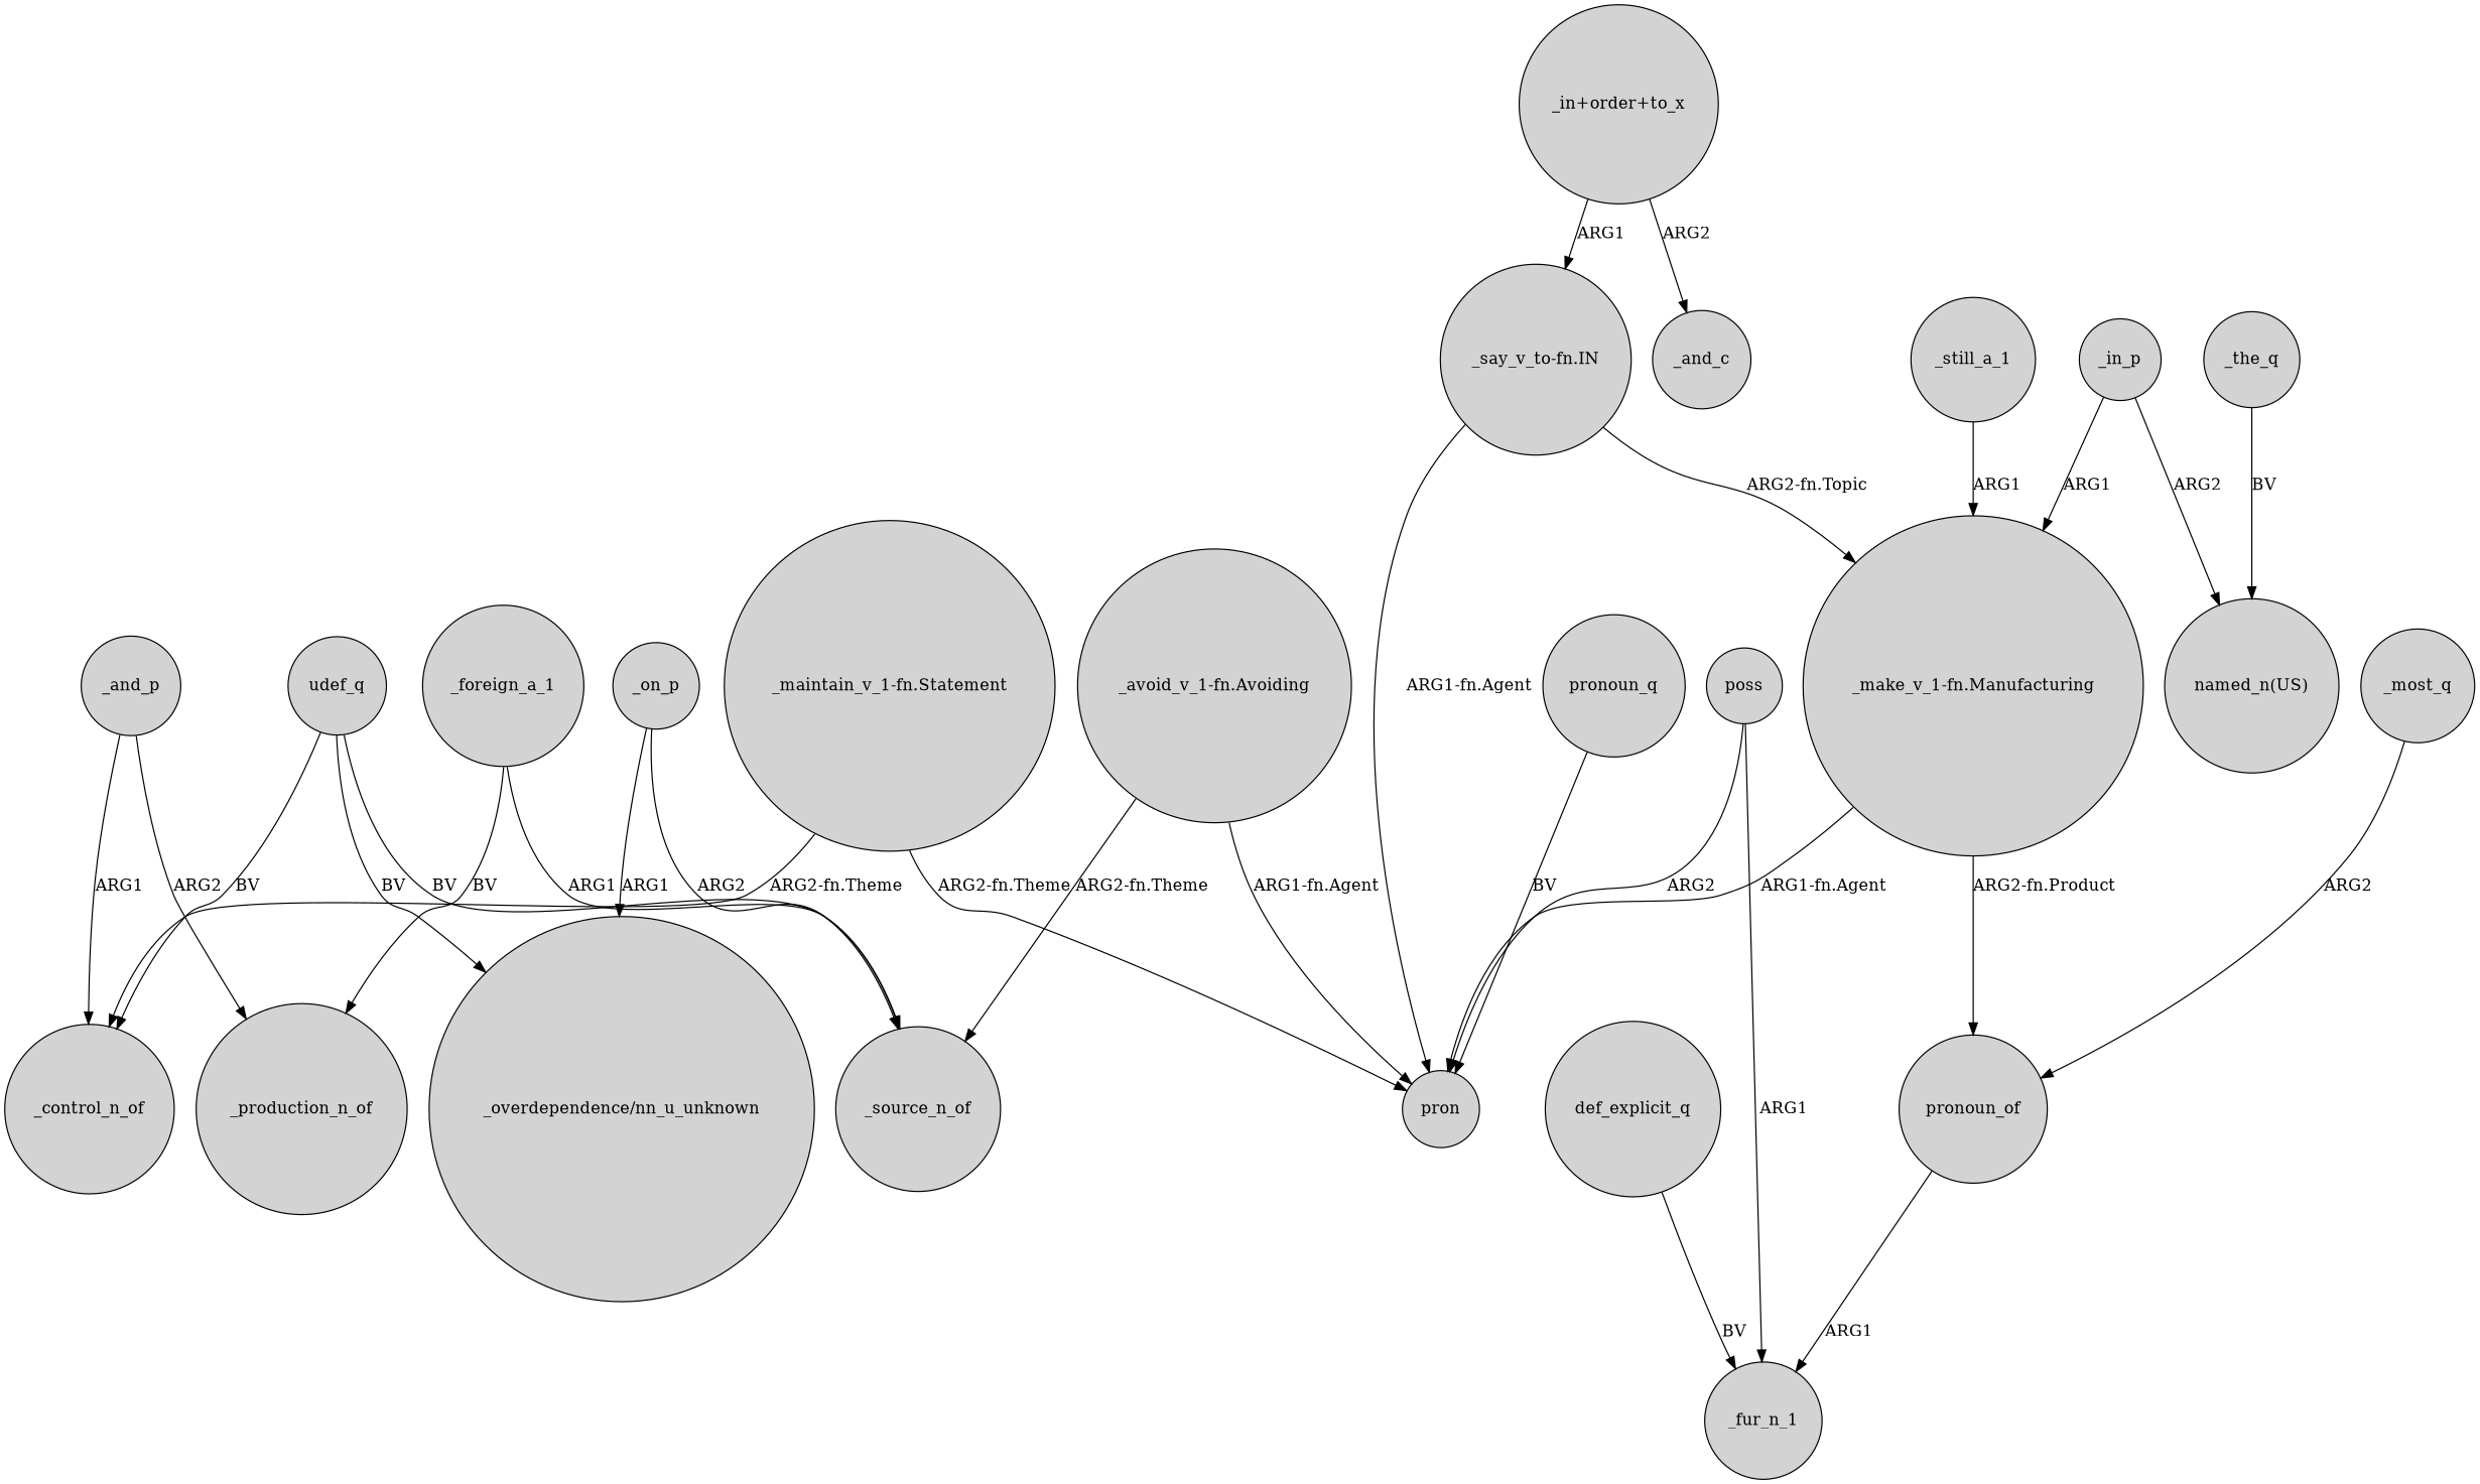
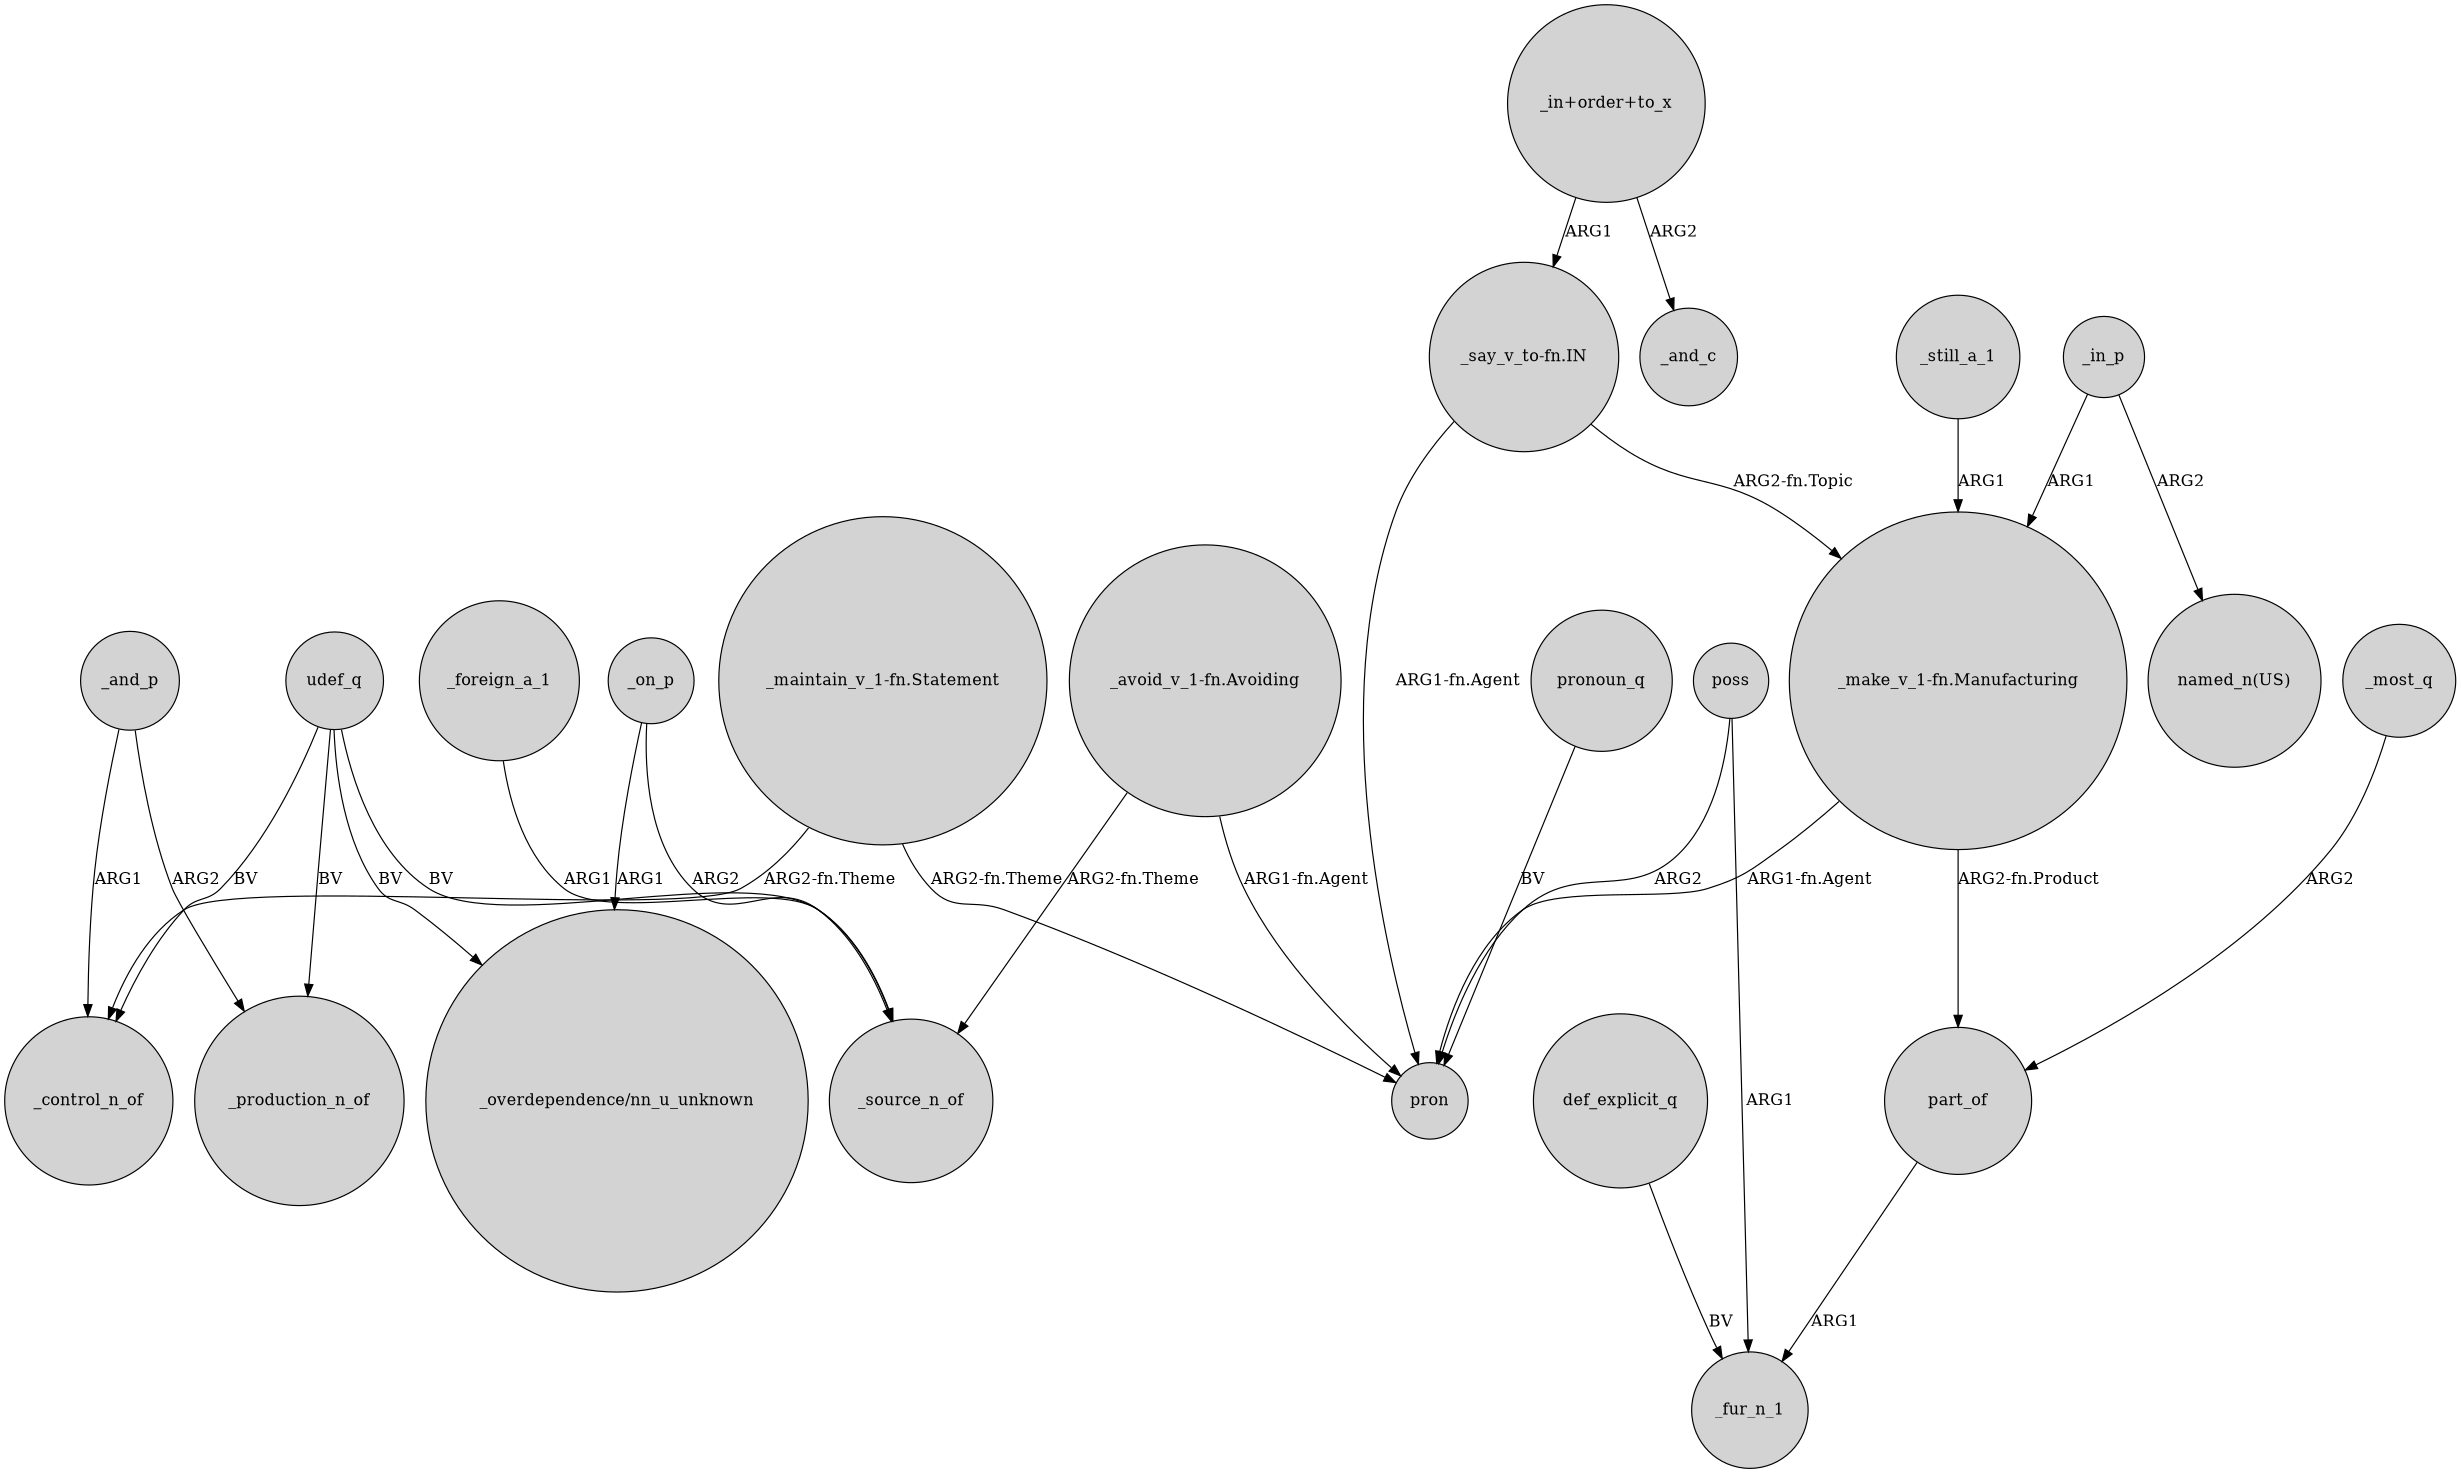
  digraph {
    node [shape=circle style=filled]
    udef_q
    _production_n_of
    "_overdependence/nn_u_unknown"
    _control_n_of
    _source_n_of
    "_avoid_v_1-fn.Avoiding"
    pron
    "_make_v_1-fn.Manufacturing"
-   part_of [label=pronoun_of]
+   part_of
    _fur_n_1
    def_explicit_q
    poss
    _on_p
    "_maintain_v_1-fn.Statement"
    n15 [label=_and_p]
    "_in+order+to_x"
    "_say_v_to-fn.IN"
    _and_c
    _in_p
    "named_n(US)"
-   _the_q
    pronoun_q
    _foreign_a_1
    _most_q
    _still_a_1
-   _foreign_a_1 -> _production_n_of [label=BV]
+   udef_q -> _production_n_of [label=BV]
    udef_q -> "_overdependence/nn_u_unknown" [label=BV]
    udef_q -> _control_n_of [label=BV]
    udef_q -> _source_n_of [label=BV]
    "_avoid_v_1-fn.Avoiding" -> _source_n_of [label="ARG2-fn.Theme"]
    "_avoid_v_1-fn.Avoiding" -> pron [label="ARG1-fn.Agent"]
    "_make_v_1-fn.Manufacturing" -> pron [label="ARG1-fn.Agent"]
    "_make_v_1-fn.Manufacturing" -> part_of [label="ARG2-fn.Product"]
    part_of -> _fur_n_1 [label=ARG1]
    def_explicit_q -> _fur_n_1 [label=BV]
    poss -> pron [label=ARG2]
    poss -> _fur_n_1 [label=ARG1]
    _on_p -> "_overdependence/nn_u_unknown" [label=ARG1]
    _on_p -> _source_n_of [label=ARG2]
    "_maintain_v_1-fn.Statement" -> _control_n_of [label="ARG2-fn.Theme"]
    "_maintain_v_1-fn.Statement" -> pron [label="ARG2-fn.Theme"]
    n15 -> _production_n_of [label=ARG2]
    n15 -> _control_n_of [label=ARG1]
    "_in+order+to_x" -> "_say_v_to-fn.IN" [label=ARG1]
    "_in+order+to_x" -> _and_c [label=ARG2]
    "_say_v_to-fn.IN" -> pron [label="ARG1-fn.Agent"]
    "_say_v_to-fn.IN" -> "_make_v_1-fn.Manufacturing" [label="ARG2-fn.Topic"]
    _in_p -> "_make_v_1-fn.Manufacturing" [label=ARG1]
    _in_p -> "named_n(US)" [label=ARG2]
-   _the_q -> "named_n(US)" [label=BV]
    pronoun_q -> pron [label=BV]
    _foreign_a_1 -> _source_n_of [label=ARG1]
    _most_q -> part_of [label=ARG2]
    _still_a_1 -> "_make_v_1-fn.Manufacturing" [label=ARG1]
  }
